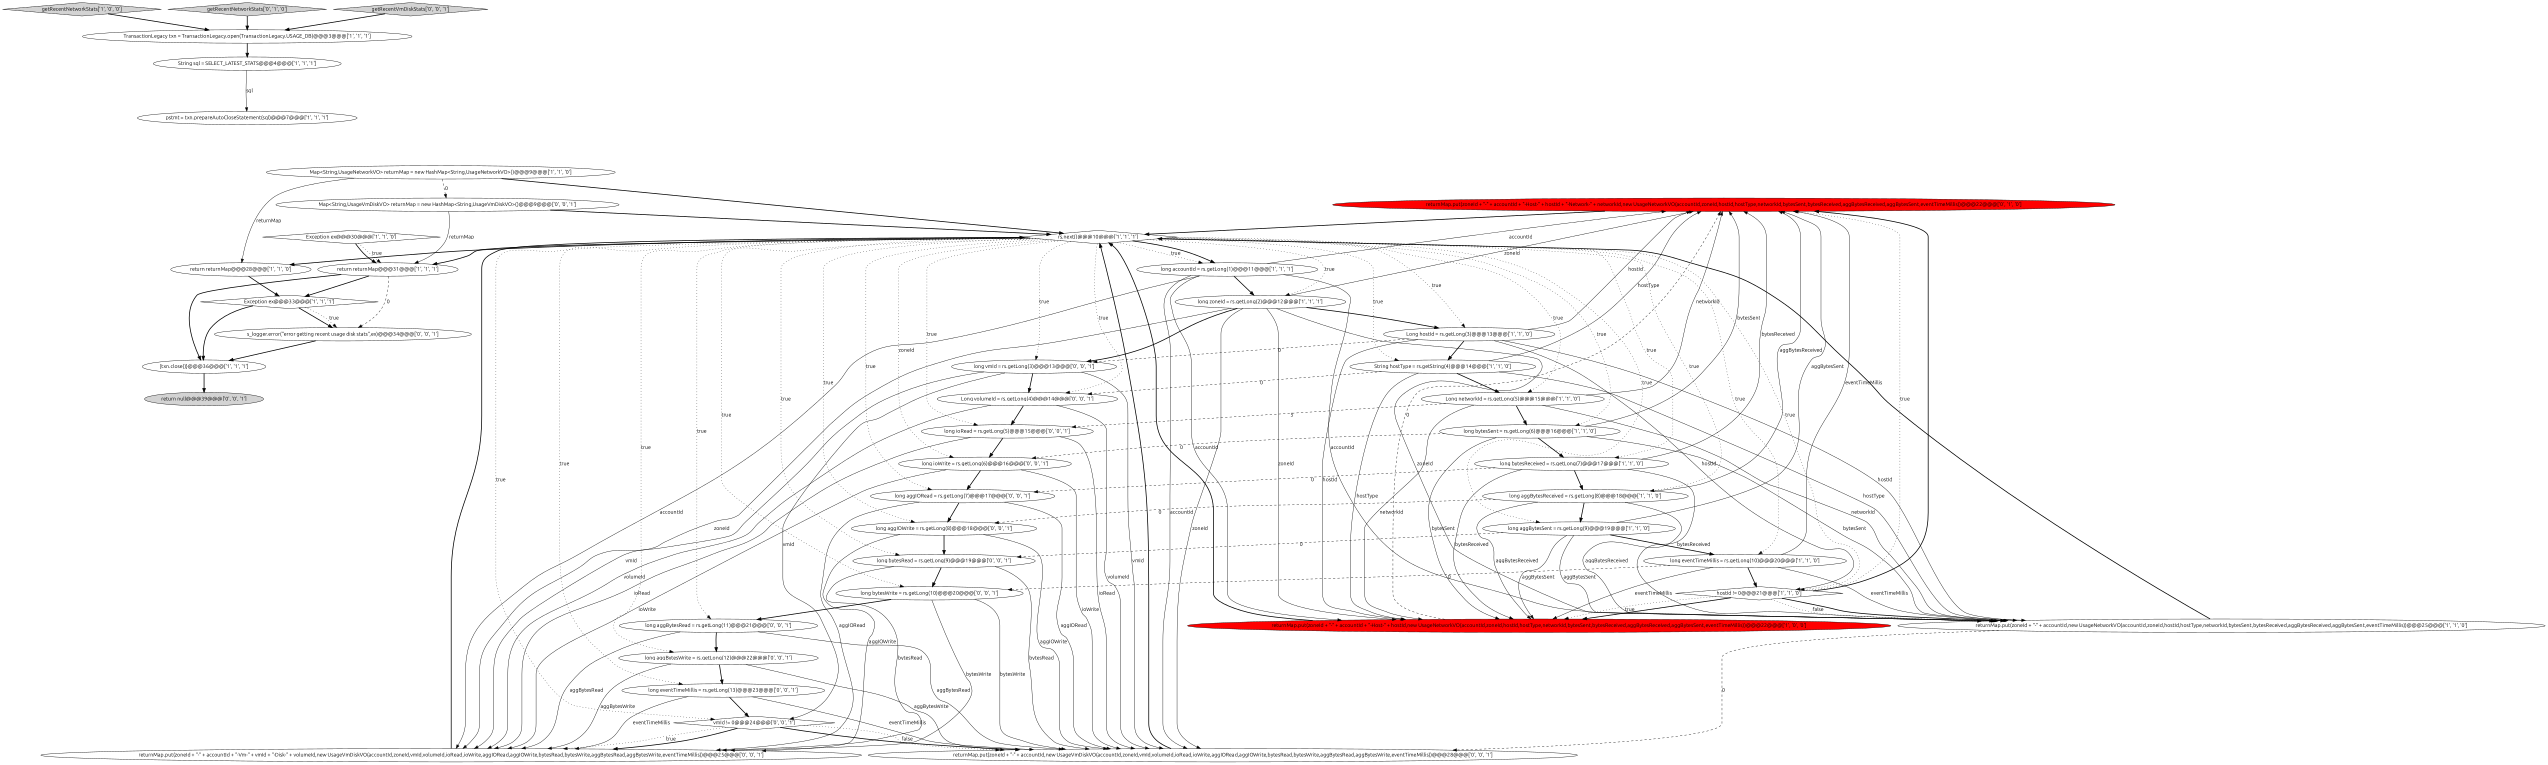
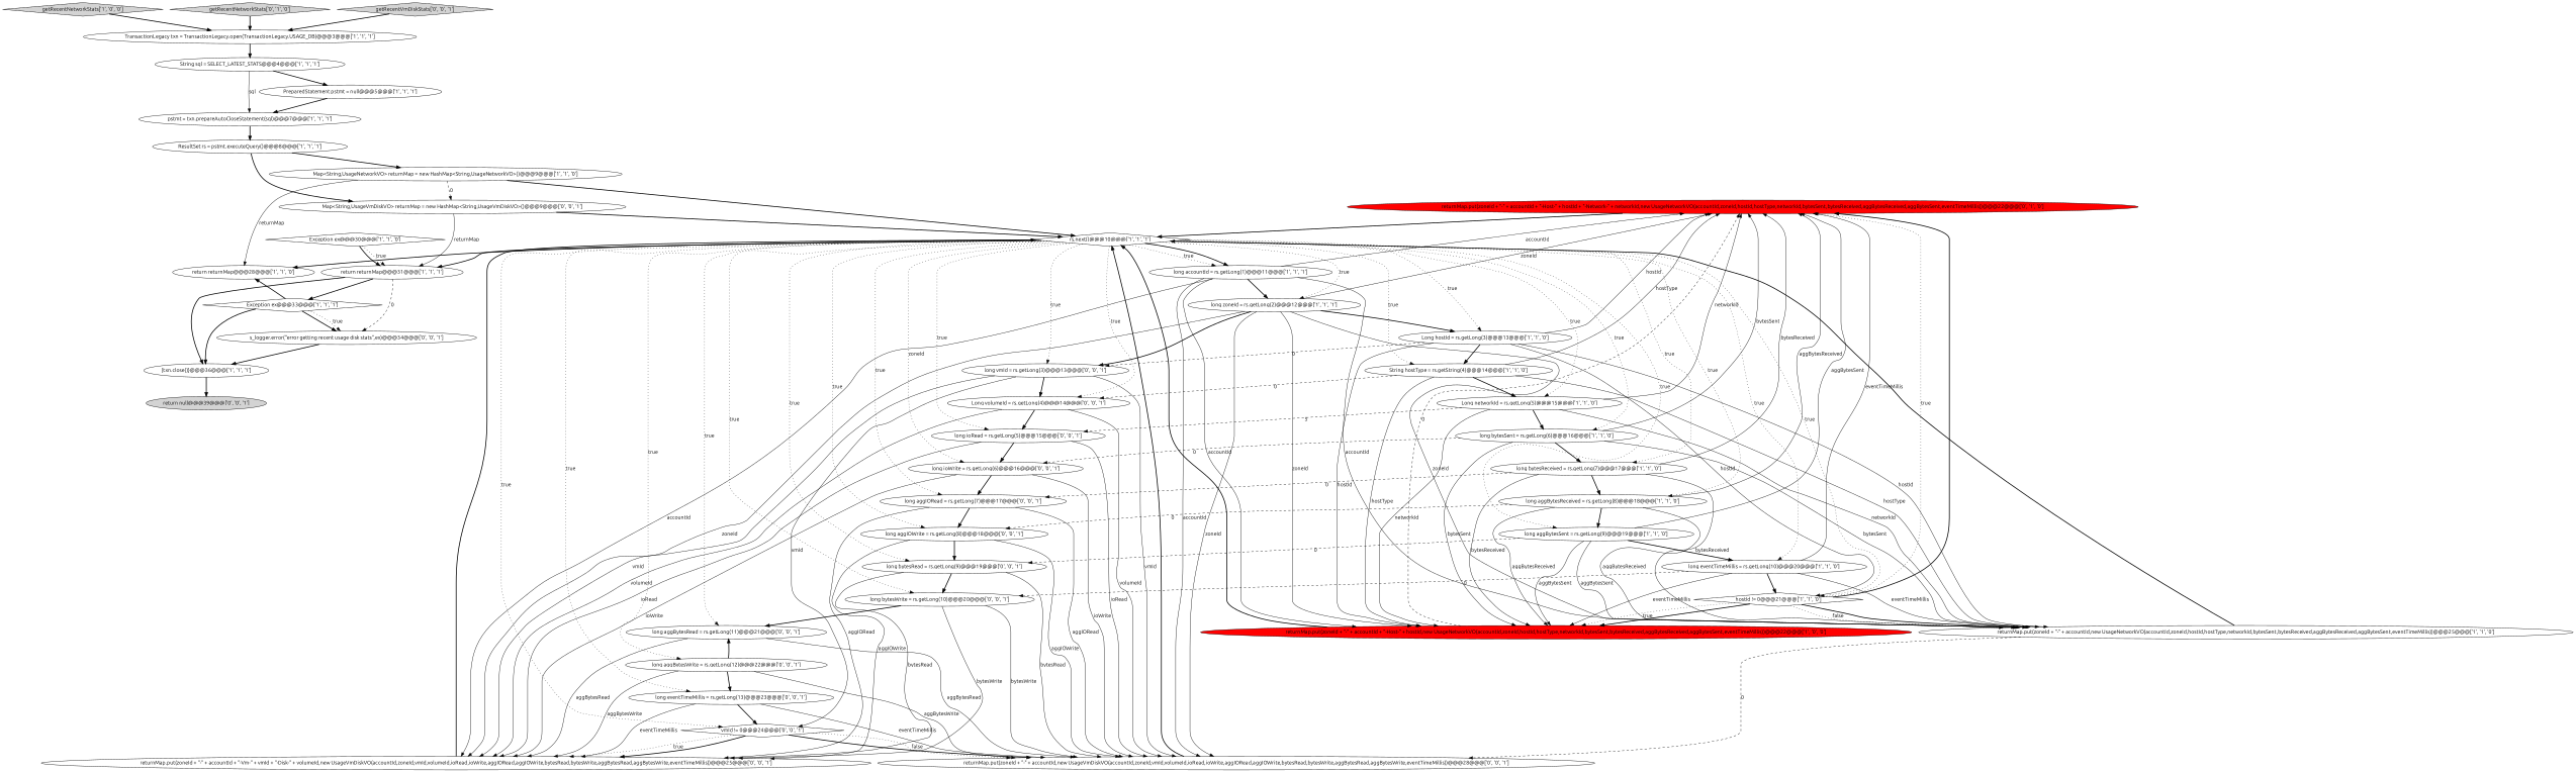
  digraph {
    fontname=Ubuntu
    node [fillcolor=white fontname=Ubuntu shape=ellipse style=filled]
    edge [fontname=Ubuntu style=solid]
    n1 [fillcolor=red label="returnMap.put(zoneId + \"-\" + accountId + \"-Host-\" + hostId + \"-Network-\" + networkId,new UsageNetworkVO(accountId,zoneId,hostId,hostType,networkId,bytesSent,bytesReceived,aggBytesReceived,aggBytesSent,eventTimeMillis))@@@22@@@['0', '1', '0']"]
    n2 [label="rs.next()@@@10@@@['1', '1', '1']" shape=diamond]
    n3 [label="return returnMap@@@28@@@['1', '1', '0']"]
    n4 [label="return returnMap@@@31@@@['1', '1', '1']"]
    n5 [label="hostId != 0@@@21@@@['1', '1', '0']" shape=diamond]
    n6 [label="long bytesSent = rs.getLong(6)@@@16@@@['1', '1', '0']"]
    n7 [label="long bytesReceived = rs.getLong(7)@@@17@@@['1', '1', '0']"]
    n8 [label="long ioWrite = rs.getLong(6)@@@16@@@['0', '0', '1']"]
    n9 [label="long ioRead = rs.getLong(5)@@@15@@@['0', '0', '1']"]
    n10 [label="long aggBytesRead = rs.getLong(11)@@@21@@@['0', '0', '1']"]
    n11 [label="Long networkId = rs.getLong(5)@@@15@@@['1', '1', '0']"]
    n12 [label="vmId != 0@@@24@@@['0', '0', '1']" shape=diamond]
    n13 [label="long accountId = rs.getLong(1)@@@11@@@['1', '1', '1']"]
    n14 [label="long bytesWrite = rs.getLong(10)@@@20@@@['0', '0', '1']"]
    n15 [label="long aggBytesReceived = rs.getLong(8)@@@18@@@['1', '1', '0']"]
    n16 [label="long aggBytesSent = rs.getLong(9)@@@19@@@['1', '1', '0']"]
    n17 [label="long aggIOWrite = rs.getLong(8)@@@18@@@['0', '0', '1']"]
    n18 [label="Long hostId = rs.getLong(3)@@@13@@@['1', '1', '0']"]
    n19 [label="Long volumeId = rs.getLong(4)@@@14@@@['0', '0', '1']"]
    n20 [label="long aggIORead = rs.getLong(7)@@@17@@@['0', '0', '1']"]
    n21 [label="long aggBytesWrite = rs.getLong(12)@@@22@@@['0', '0', '1']"]
    n22 [label="String hostType = rs.getString(4)@@@14@@@['1', '1', '0']"]
    n23 [label="long vmId = rs.getLong(3)@@@13@@@['0', '0', '1']"]
    n24 [label="long eventTimeMillis = rs.getLong(13)@@@23@@@['0', '0', '1']"]
    n25 [label="long eventTimeMillis = rs.getLong(10)@@@20@@@['1', '1', '0']"]
    n26 [label="long bytesRead = rs.getLong(9)@@@19@@@['0', '0', '1']"]
    n27 [label="long zoneId = rs.getLong(2)@@@12@@@['1', '1', '1']"]
    n28 [label="Exception ex@@@33@@@['1', '1', '1']" shape=diamond]
    n29 [label="s_logger.error(\"error getting recent usage disk stats\",ex)@@@34@@@['0', '0', '1']"]
    n30 [label="{txn.close()}@@@36@@@['1', '1', '1']"]
    n31 [fillcolor=lightgray label="getRecentNetworkStats['1', '0', '0']" shape=diamond]
    n32 [label="TransactionLegacy txn = TransactionLegacy.open(TransactionLegacy.USAGE_DB)@@@3@@@['1', '1', '1']"]
    n33 [label="String sql = SELECT_LATEST_STATS@@@4@@@['1', '1', '1']"]
    n34 [label="Exception ex@@@30@@@['1', '1', '0']" shape=diamond]
    n35 [fillcolor=lightgray label="return null@@@39@@@['0', '0', '1']"]
    n36 [fillcolor=red label="returnMap.put(zoneId + \"-\" + accountId + \"-Host-\" + hostId,new UsageNetworkVO(accountId,zoneId,hostId,hostType,networkId,bytesSent,bytesReceived,aggBytesReceived,aggBytesSent,eventTimeMillis))@@@22@@@['1', '0', '0']"]
    n37 [label="returnMap.put(zoneId + \"-\" + accountId,new UsageNetworkVO(accountId,zoneId,hostId,hostType,networkId,bytesSent,bytesReceived,aggBytesReceived,aggBytesSent,eventTimeMillis))@@@25@@@['1', '1', '0']"]
    n38 [label="returnMap.put(zoneId + \"-\" + accountId,new UsageVmDiskVO(accountId,zoneId,vmId,volumeId,ioRead,ioWrite,aggIORead,aggIOWrite,bytesRead,bytesWrite,aggBytesRead,aggBytesWrite,eventTimeMillis))@@@28@@@['0', '0', '1']"]
    n39 [label="returnMap.put(zoneId + \"-\" + accountId + \"-Vm-\" + vmId + \"-Disk-\" + volumeId,new UsageVmDiskVO(accountId,zoneId,vmId,volumeId,ioRead,ioWrite,aggIORead,aggIOWrite,bytesRead,bytesWrite,aggBytesRead,aggBytesWrite,eventTimeMillis))@@@25@@@['0', '0', '1']"]
    n40 [label="pstmt = txn.prepareAutoCloseStatement(sql)@@@7@@@['1', '1', '1']"]
+   n41 [label="PreparedStatement pstmt = null@@@5@@@['1', '1', '1']"]
+   n42 [label="ResultSet rs = pstmt.executeQuery()@@@8@@@['1', '1', '1']"]
    n43 [fillcolor=lightgray label="getRecentNetworkStats['0', '1', '0']" shape=diamond]
    n44 [fillcolor=lightgray label="getRecentVmDiskStats['0', '0', '1']" shape=diamond]
    n45 [label="Map<String,UsageNetworkVO> returnMap = new HashMap<String,UsageNetworkVO>()@@@9@@@['1', '1', '0']"]
    n46 [label="Map<String,UsageVmDiskVO> returnMap = new HashMap<String,UsageVmDiskVO>()@@@9@@@['0', '0', '1']"]
    n1 -> n2 [style=bold]
    n2 -> n3 [style=bold]
    n2 -> n4 [style=bold]
    n2 -> n5 [label=true style=dotted]
    n2 -> n6 [label=true style=dotted]
    n2 -> n7 [label=true style=dotted]
    n2 -> n8 [label=zoneId style=dotted]
    n2 -> n9 [label=true style=dotted]
    n2 -> n10 [label=true style=dotted]
    n2 -> n11 [label=true style=dotted]
    n2 -> n12 [label=true style=dotted]
    n2 -> n13 [label=true style=dotted]
    n2 -> n13 [style=bold]
    n2 -> n14 [label=true style=dotted]
    n2 -> n15 [label=true style=dotted]
    n2 -> n16 [label=true style=dotted]
    n2 -> n17 [label=true style=dotted]
    n2 -> n18 [label=true style=dotted]
    n2 -> n19 [label=true style=dotted]
    n2 -> n20 [label=true style=dotted]
    n2 -> n21 [label=true style=dotted]
    n2 -> n22 [label=true style=dotted]
    n2 -> n23 [label=true style=dotted]
    n2 -> n24 [label=true style=dotted]
    n2 -> n25 [label=true style=dotted]
    n2 -> n26 [label=true style=dotted]
    n2 -> n27 [label=true style=dotted]
-   n3 -> n28 [style=bold]
+   n28 -> n3 [style=bold]
    n4 -> n28 [style=bold]
    n4 -> n29 [label=0 style=dashed]
    n4 -> n30 [style=bold]
    n5 -> n1 [label=true style=dotted]
    n5 -> n1 [style=bold]
    n5 -> n36 [style=bold]
    n5 -> n36 [label=true style=dotted]
    n5 -> n37 [label=false style=dotted]
    n5 -> n37 [style=bold]
    n6 -> n1 [label=bytesSent]
    n6 -> n7 [style=bold]
    n6 -> n8 [label=0 style=dashed]
    n6 -> n36 [label=bytesSent]
    n6 -> n37 [label=bytesSent]
    n7 -> n1 [label=bytesReceived]
    n7 -> n15 [style=bold]
    n7 -> n20 [label=0 style=dashed]
    n7 -> n36 [label=bytesReceived]
    n7 -> n37 [label=bytesReceived]
    n8 -> n20 [style=bold]
    n8 -> n38 [label=ioWrite]
    n8 -> n39 [label=ioWrite]
    n9 -> n8 [style=bold]
    n9 -> n38 [label=ioRead]
    n9 -> n39 [label=ioRead]
-   n10 -> n21 [style=bold]
+   n21 -> n10 [style=bold]
    n10 -> n38 [label=aggBytesRead]
    n10 -> n39 [label=aggBytesRead]
    n11 -> n1 [label=networkId]
    n11 -> n6 [style=bold]
    n11 -> n9 [label=5 style=dashed]
    n11 -> n36 [label=networkId]
    n11 -> n37 [label=networkId]
    n12 -> n38 [label=false style=dotted]
    n12 -> n38 [style=bold]
    n12 -> n39 [style=bold]
    n12 -> n39 [label=true style=dotted]
    n13 -> n1 [label=accountId]
    n13 -> n27 [style=bold]
    n13 -> n36 [label=accountId]
    n13 -> n37 [label=accountId]
    n13 -> n38 [label=accountId]
    n13 -> n39 [label=accountId]
    n14 -> n10 [style=bold]
    n14 -> n38 [label=bytesWrite]
    n14 -> n39 [label=bytesWrite]
    n15 -> n1 [label=aggBytesReceived]
    n15 -> n16 [style=bold]
    n15 -> n17 [label=0 style=dashed]
    n15 -> n36 [label=aggBytesReceived]
    n15 -> n37 [label=aggBytesReceived]
    n16 -> n1 [label=aggBytesSent]
    n16 -> n25 [style=bold]
    n16 -> n26 [label=0 style=dashed]
    n16 -> n36 [label=aggBytesSent]
    n16 -> n37 [label=aggBytesSent]
    n17 -> n26 [style=bold]
    n17 -> n38 [label=aggIOWrite]
    n17 -> n39 [label=aggIOWrite]
    n18 -> n1 [label=hostId]
    n18 -> n5 [label=hostId]
    n18 -> n22 [style=bold]
    n18 -> n23 [label=0 style=dashed]
    n18 -> n36 [label=hostId]
    n18 -> n37 [label=hostId]
    n19 -> n9 [style=bold]
    n19 -> n38 [label=volumeId]
    n19 -> n39 [label=volumeId]
    n20 -> n17 [style=bold]
    n20 -> n38 [label=aggIORead]
    n20 -> n39 [label=aggIORead]
    n21 -> n24 [style=bold]
    n21 -> n38 [label=aggBytesWrite]
    n21 -> n39 [label=aggBytesWrite]
    n22 -> n1 [label=hostType]
    n22 -> n11 [style=bold]
    n22 -> n19 [label=0 style=dashed]
    n22 -> n36 [label=hostType]
    n22 -> n37 [label=hostType]
    n23 -> n12 [label=vmId]
    n23 -> n19 [style=bold]
    n23 -> n38 [label=vmId]
    n23 -> n39 [label=vmId]
    n24 -> n12 [style=bold]
    n24 -> n38 [label=eventTimeMillis]
    n24 -> n39 [label=eventTimeMillis]
    n25 -> n1 [label=eventTimeMillis]
    n25 -> n5 [style=bold]
    n25 -> n14 [label=0 style=dashed]
    n25 -> n36 [label=eventTimeMillis]
    n25 -> n37 [label=eventTimeMillis]
    n26 -> n14 [style=bold]
    n26 -> n38 [label=bytesRead]
    n26 -> n39 [label=bytesRead]
    n27 -> n1 [label=zoneId]
    n27 -> n18 [style=bold]
    n27 -> n23 [style=bold]
    n27 -> n36 [label=zoneId]
    n27 -> n37 [label=zoneId]
    n27 -> n38 [label=zoneId]
    n27 -> n39 [label=zoneId]
    n28 -> n29 [style=bold]
    n28 -> n29 [label=true style=dotted]
    n28 -> n30 [style=bold]
    n29 -> n30 [style=bold]
    n30 -> n35 [style=bold]
    n31 -> n32 [style=bold]
    n32 -> n33 [style=bold]
    n33 -> n40 [label=sql]
+   n33 -> n41 [style=bold]
    n34 -> n4 [label=true style=dotted]
    n34 -> n4 [style=bold]
    n36 -> n1 [label=0 style=dashed]
    n36 -> n2 [style=bold]
    n37 -> n2 [style=bold]
    n37 -> n38 [label=0 style=dashed]
    n38 -> n2 [style=bold]
    n39 -> n2 [style=bold]
+   n40 -> n42 [style=bold]
+   n41 -> n40 [style=bold]
+   n42 -> n45 [style=bold]
+   n42 -> n46 [style=bold]
    n43 -> n32 [style=bold]
    n44 -> n32 [style=bold]
    n45 -> n2 [style=bold]
    n45 -> n3 [label=returnMap]
    n45 -> n46 [label=0 style=dashed]
    n46 -> n2 [style=bold]
    n46 -> n4 [label=returnMap]
  }
